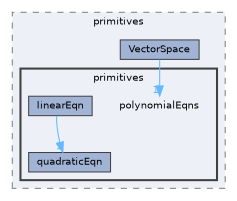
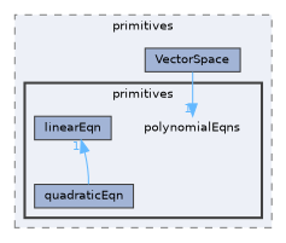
  digraph {
    compound=true
    node [fontname=Helvetica fontsize=10 shape=box color=grey25 fillcolor="#a2b4d6" style=filled]
    edge [color=steelblue1 fontcolor=steelblue1 fontname=Helvetica fontsize=10 headlabel=1 labeldistance=1.5 labelfontname=Helvetica labelfontsize=10]
    n1 [height=0.2 label=polynomialEqns shape=plaintext width=0.4 color="" fillcolor="" style=""]
    n2 [height=0.2 label=linearEqn width=0.4]
    n3 [height=0.2 label=quadraticEqn width=0.4]
    n4 [height=0.2 label=VectorSpace width=0.4]
    subgraph cluster_1 {
      bgcolor="#edf0f7"
      fontname=Helvetica
      fontsize=10
      label=primitives
      pencolor=grey50
      style="filled,dashed"
      n4
      subgraph cluster_2 {
        bgcolor="#edf0f7"
        fontname=Helvetica
        fontsize=10
        label=primitives
        pencolor=grey25
        style="filled,bold"
        n1
        n2
        n3
      }
    }
-   n2 -> n3
+   n3 -> n2
    n4 -> n1
  }
